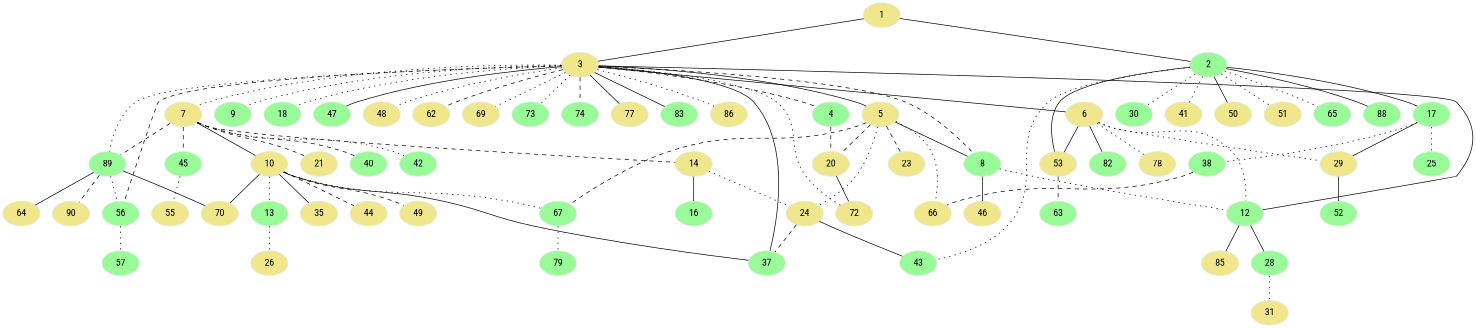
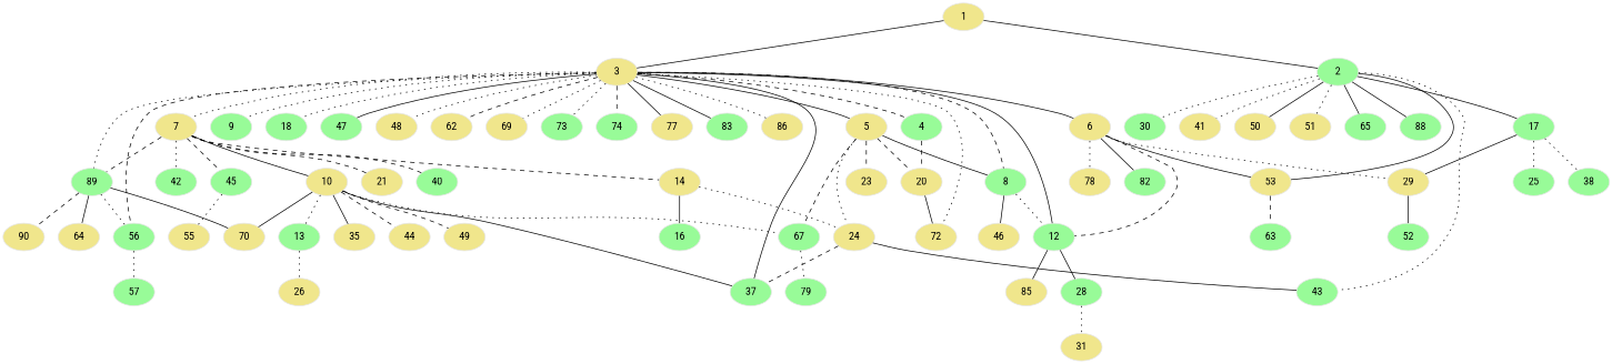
  graph {
    fontname="Roboto Condensed"
    node [color=gray90 fillcolor=khaki fontname="Roboto Condensed" style=filled]
    edge [fontname="Roboto Condensed" style=dotted]
    1 [super="+84"]
    2 [fillcolor=palegreen super="+85"]
    3 [super="+60"]
    17 [fillcolor=palegreen super="+91"]
    30 [fillcolor=palegreen]
    41 [super="+59"]
    43 [fillcolor=palegreen]
    50
    51
    53 [super="+61"]
    65 [fillcolor=palegreen]
    88 [fillcolor=palegreen]
    4 [fillcolor=palegreen super="+11"]
    5 [super="+27"]
    6 [super="+19"]
    7 [super="+36"]
    8 [fillcolor=palegreen super="+71"]
    9 [fillcolor=palegreen]
    12 [fillcolor=palegreen super="+33"]
    18 [fillcolor=palegreen super="+68"]
    37 [fillcolor=palegreen]
    n22 [fillcolor=palegreen label=89 super="+58"]
    47 [fillcolor=palegreen super="+76"]
    48
    56 [fillcolor=palegreen]
    62
    69
    72
    73 [fillcolor=palegreen]
    74 [fillcolor=palegreen]
    77
    83 [fillcolor=palegreen]
    86
    29 [super="+34"]
    25 [fillcolor=palegreen super="+92"]
    38 [fillcolor=palegreen]
    63 [fillcolor=palegreen]
    20 [super="+22"]
    23
    24 [super="+32"]
-   66
    67 [fillcolor=palegreen super="+75"]
    78
    82 [fillcolor=palegreen]
    10 [super="+15"]
    14
    21
    40 [fillcolor=palegreen]
    42 [fillcolor=palegreen super="+89"]
    45 [fillcolor=palegreen]
    46
    28 [fillcolor=palegreen super="+80"]
    n53 [label=85]
    70
    64
    90
    57 [fillcolor=palegreen]
    79 [fillcolor=palegreen]
    52 [fillcolor=palegreen super="+54"]
    13 [fillcolor=palegreen]
    35
    44
    49
    16 [fillcolor=palegreen super="+81"]
    55
    26
    31
    1 -- 2 [style=solid]
    1 -- 3 [style=solid]
    2 -- 17 [style=solid]
    2 -- 30
    2 -- 41
    2 -- 43
    2 -- 50 [style=solid]
    2 -- 51
    2 -- 53 [style=solid]
-   2 -- 65
+   2 -- 65 [style=solid]
    2 -- 88 [style=solid]
    3 -- 4 [style=dashed]
    3 -- 5 [style=solid]
    3 -- 6 [style=solid]
    3 -- 7
    3 -- 8 [style=dashed]
    3 -- 9
    3 -- 12 [style=solid]
    3 -- 18
    3 -- 37 [style=solid]
    3 -- n22
    3 -- 47 [style=solid]
    3 -- 48 [weight=2]
    3 -- 56 [style=dashed]
    3 -- 62 [style=dashed]
    3 -- 69
    3 -- 72
    3 -- 73
    3 -- 74 [style=dashed]
    3 -- 77 [style=solid]
    3 -- 83 [style=solid]
    3 -- 86
    17 -- 29 [style=solid]
    17 -- 25
    17 -- 38
    53 -- 63 [style=dashed]
    4 -- 20 [style=dashed]
    5 -- 8 [style=solid]
    5 -- 20 [style=dashed]
    5 -- 23 [style=dashed]
    5 -- 24
-   5 -- 66
    5 -- 67 [style=dashed]
    6 -- 53 [style=solid]
-   6 -- 12
+   6 -- 12 [style=dashed]
    6 -- 29
    6 -- 78
    6 -- 82 [style=solid]
    7 -- n22 [style=dashed]
    7 -- 10 [style=solid]
    7 -- 14 [style=dashed]
    7 -- 21 [style=dashed]
    7 -- 40 [style=dashed]
    7 -- 42
    7 -- 45 [style=dashed]
    8 -- 12
    8 -- 46 [style=solid]
    12 -- 28 [style=solid]
    12 -- n53 [style=solid]
    n22 -- 56
    n22 -- 70 [style=solid]
    n22 -- 64 [style=solid]
    n22 -- 90 [style=dashed]
    56 -- 57
    29 -- 52 [style=solid]
-   38 -- 66 [style=dashed]
    20 -- 72 [style=solid]
    24 -- 43 [style=solid]
    24 -- 37 [style=dashed]
    67 -- 79
    10 -- 37 [style=solid]
    10 -- 67
    10 -- 70 [style=solid]
    10 -- 13
    10 -- 35 [style=solid]
    10 -- 44 [style=dashed]
    10 -- 49 [style=dashed]
    14 -- 24
    14 -- 16 [style=solid]
    45 -- 55
    28 -- 31
    13 -- 26
  }
